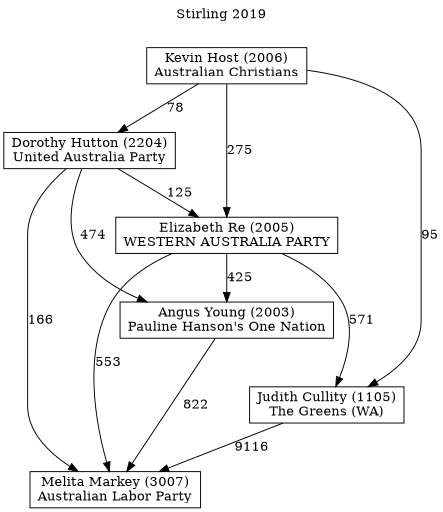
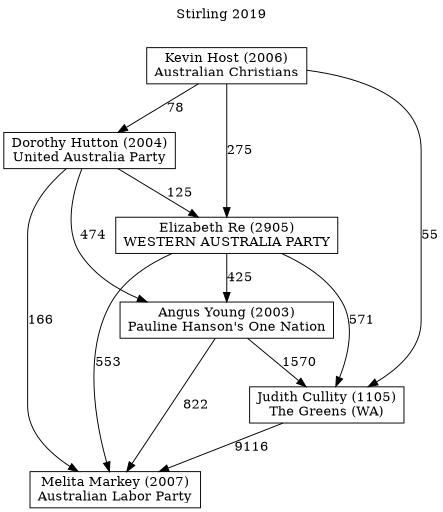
  digraph {
    label="Stirling 2019"
    labelloc=t
    mclimit=10
    node [shape=box]
    n1 [label="Angus Young (2003)\nPauline Hanson's One Nation"]
    n2 [label="Judith Cullity (1105)\nThe Greens (WA)"]
-   n3 [label="Melita Markey (3007)\nAustralian Labor Party"]
-   n4 [label="Dorothy Hutton (2204)\nUnited Australia Party"]
-   n5 [label="Elizabeth Re (2005)\nWESTERN AUSTRALIA PARTY"]
+   n3 [label="Melita Markey (2007)\nAustralian Labor Party"]
+   n4 [label="Dorothy Hutton (2004)\nUnited Australia Party"]
+   n5 [label="Elizabeth Re (2905)\nWESTERN AUSTRALIA PARTY"]
    n6 [label="Kevin Host (2006)\nAustralian Christians"]
+   n1 -> n2 [label=1570]
    n1 -> n3 [label=822]
    n2 -> n3 [label=9116]
    n4 -> n1 [label=474]
    n4 -> n3 [label=166]
    n4 -> n5 [label=125]
    n5 -> n1 [label=425]
    n5 -> n2 [label=571]
    n5 -> n3 [label=553]
-   n6 -> n2 [label=95]
+   n6 -> n2 [label=55]
    n6 -> n4 [label=78]
    n6 -> n5 [label=275]
  }
